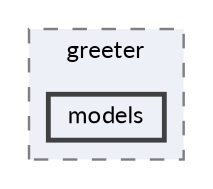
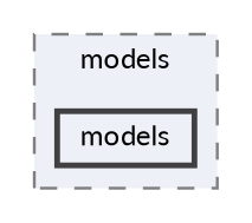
  digraph {
    compound=true
    fontname=Lato
    n1 [color=grey25 fillcolor="#edf0f7" fontname=Lato fontsize=10 height=0.2 label=models shape=box style="filled,bold" width=0.4]
    subgraph cluster_1 {
      bgcolor="#edf0f7"
      fontsize=10
-     label=greeter
+     label=models
      pencolor=grey50
      style="filled,dashed"
      n1
    }
  }
